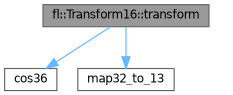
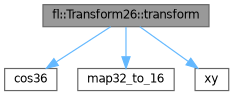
  digraph {
    rankdir=TB
    node [color=grey40 fillcolor=white fontname=Helvetica fontsize=10 shape=box style=filled]
    edge [color=steelblue1 fontname=Helvetica fontsize=10 labelfontname=Helvetica labelfontsize=10 style=solid]
-   n1 [color=gray40 fillcolor=grey60 fontcolor=black height=0.2 label="fl::Transform16::transform" width=0.4]
+   n1 [color=gray40 fillcolor=grey60 fontcolor=black height=0.2 label="fl::Transform26::transform" width=0.4]
    n2 [height=0.2 label=cos36 width=0.4]
-   n3 [height=0.2 label=map32_to_13 width=0.4]
+   n3 [height=0.2 label=map32_to_16 width=0.4]
+   n4 [height=0.2 label=xy width=0.4]
    n1 -> n2
    n1 -> n3
+   n1 -> n4
  }
